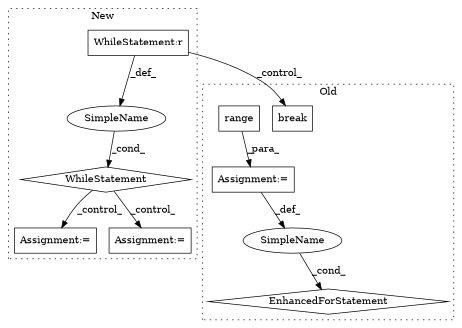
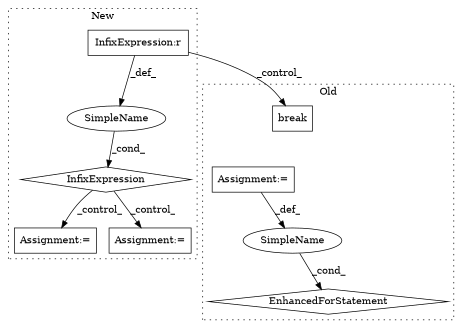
  digraph {
    fontname="DejaVu Serif"
    node [a=7 fontname="DejaVu Serif" l=1 s="2999,3100" shape=box]
    edge [fontname="DejaVu Serif"]
    n1 [a=10 l=6 label=break s=3267]
    n2 [l="69,2" label="Assignment:="]
    n3 [a=70 l="69,2" label=EnhancedForStatement shape=diamond]
    n4 [a=42 label=SimpleName s=3072 shape=ellipse]
-   n5 [a=32 l="6,1" label=range s="3076,3099"]
-   n6 [a=61 l="7,2" label=WhileStatement s="3241,3273" shape=diamond]
+   n6 [a=61 l="7,2" label=InfixExpression s="3241,3273" shape=diamond]
    n7 [label="Assignment:=" s=3410]
    n8 [a=42 label=SimpleName shape=ellipse l="" s=""]
    n9 [label="Assignment:=" s=3434]
-   n10 [a=27 l=3 label="WhileStatement:r" s=3254]
+   n10 [a=27 l=3 label="InfixExpression:r" s=3254]
    subgraph cluster_1 {
      label=Old
      style=dotted
      n1
      n2
      n3
      n4
-     n5
    }
    subgraph cluster_2 {
      label=New
      style=dotted
      n6
      n7
      n8
      n9
      n10
    }
    n2 -> n4 [label=_def_]
    n4 -> n3 [label=_cond_]
-   n5 -> n2 [label=_para_]
    n6 -> n7 [label=_control_]
    n6 -> n9 [label=_control_]
    n8 -> n6 [label=_cond_]
    n10 -> n1 [label=_control_]
    n10 -> n8 [label=_def_]
  }
